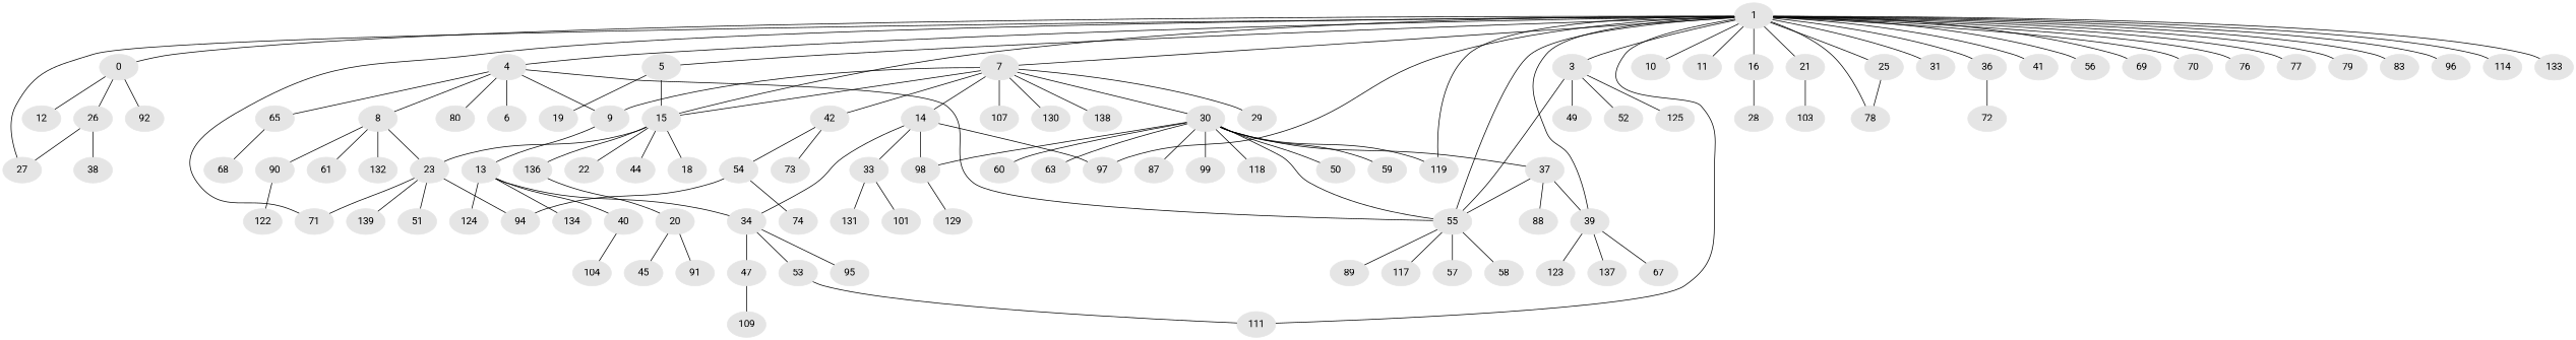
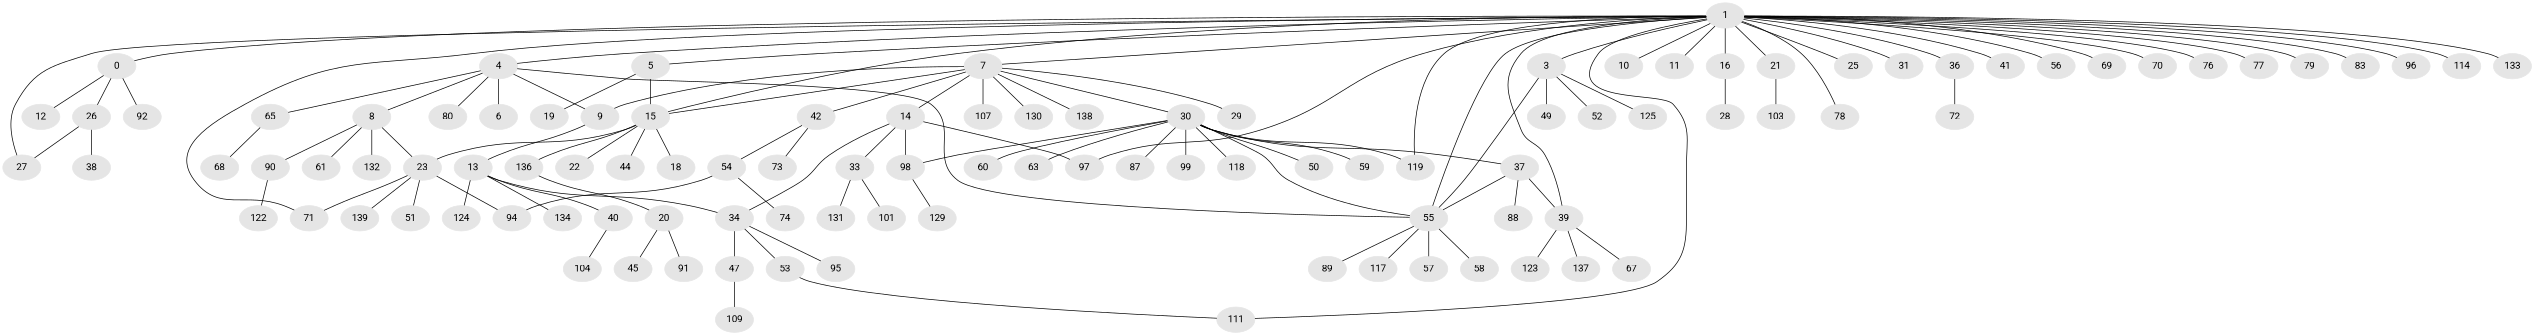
  graph {
    fontname=Roboto
    node [color=gray90 fontname=Roboto style=filled]
    edge [fontname=Roboto]
    1 [super="+102"]
    n2 [label=0 super="+108"]
    3 [super="+81"]
    4 [super="+110"]
    5 [super="+84"]
    7 [super="+64"]
    10
    11
    15 [super="+17"]
    16
    21
    25
    27 [super="+46"]
    31
    36
    39 [super="+66"]
    41
    55 [super="+86"]
    56
    69
    70
    71
    76 [super="+112"]
    77
    78 [super="+106"]
    79
    83
    96
    97 [super="+113"]
    111
    114
    119
    133
    12
    26
    92
    49
    52
    125
    6
    8 [super="+85"]
    9 [super="+120"]
    65
    80
    19 [super="+116"]
    14 [super="+82"]
    29
    30 [super="+43"]
    42 [super="+75"]
    107
    130
    138
    23 [super="+105"]
    18
    22
    44 [super="+48"]
    136
    28
    103
    72
    67
    123
    137
    57 [super="+135"]
    58
    89
    117
    38
    61
    90 [super="+100"]
    132
    13 [super="+32"]
    68 [super="+115"]
    34 [super="+35"]
    33 [super="+93"]
    98
    37 [super="+121"]
    50
    59
    60
    63
    87
    99
    118
    54 [super="+126"]
    73
    51
    94
    139
    122
    40 [super="+62"]
    124
    134
    47
    53 [super="+127"]
    95
    104
    101
    131
    129
    20 [super="+24"]
    45
    91
    88
    109 [super="+128"]
    74
    1 -- n2
    1 -- 3 [weight=2]
    1 -- 4
    1 -- 5
    1 -- 7
    1 -- 10
    1 -- 11
    1 -- 15
    1 -- 16
    1 -- 21
    1 -- 25
    1 -- 27
    1 -- 31
    1 -- 36
    1 -- 39
    1 -- 41
    1 -- 55
    1 -- 56
    1 -- 69
    1 -- 70
    1 -- 71
    1 -- 76
    1 -- 77
    1 -- 78
    1 -- 79
    1 -- 83
    1 -- 96
    1 -- 97
    1 -- 111
    1 -- 114
    1 -- 119
    1 -- 133
    n2 -- 12
    n2 -- 26
    n2 -- 92
    3 -- 55
    3 -- 49
    3 -- 52
    3 -- 125
    4 -- 55
    4 -- 6
    4 -- 8
    4 -- 9
    4 -- 65
    4 -- 80
    5 -- 15
    5 -- 19
    7 -- 15
    7 -- 9
    7 -- 14
    7 -- 29
    7 -- 30
    7 -- 42 [weight=2]
    7 -- 107
    7 -- 130
    7 -- 138
    15 -- 23
    15 -- 18
    15 -- 22
    15 -- 44
    15 -- 136
    16 -- 28
    21 -- 103
-   25 -- 78
    36 -- 72
    39 -- 67
    39 -- 123
    39 -- 137
    55 -- 57
    55 -- 58
    55 -- 89
    55 -- 117
    26 -- 27
    26 -- 38
    8 -- 23
    8 -- 61
    8 -- 90
    8 -- 132
    9 -- 13
    65 -- 68
    14 -- 97
    14 -- 34
    14 -- 33
    14 -- 98
    30 -- 55
    30 -- 119
    30 -- 98
    30 -- 37
    30 -- 50
    30 -- 59
    30 -- 60
    30 -- 63
    30 -- 87
    30 -- 99
    30 -- 118
    42 -- 54
    42 -- 73
    23 -- 71
    23 -- 51
    23 -- 94
    23 -- 139
    136 -- 20
    90 -- 122
    13 -- 34
    13 -- 40
    13 -- 124
    13 -- 134
    34 -- 47
    34 -- 53
    34 -- 95
    33 -- 101
    33 -- 131
    98 -- 129
    37 -- 39
    37 -- 55
    37 -- 88
    54 -- 94
    54 -- 74
    40 -- 104
    47 -- 109
    53 -- 111
    20 -- 45
    20 -- 91
  }
